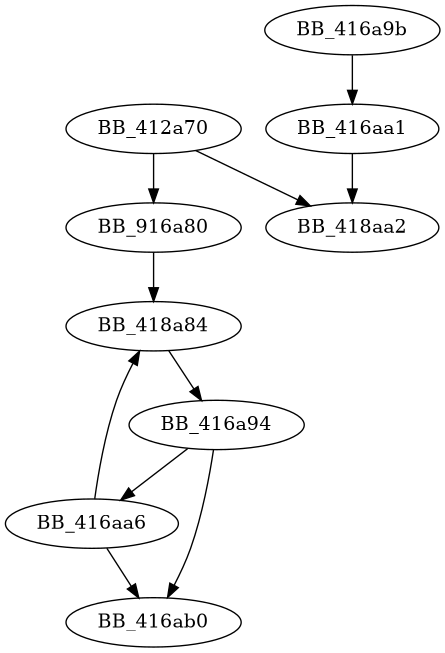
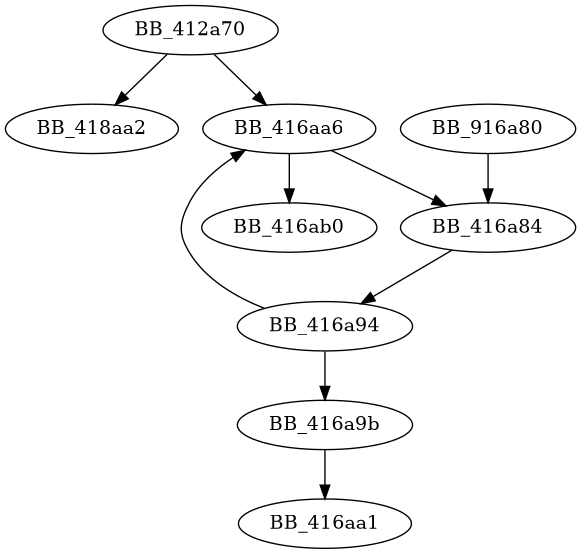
  digraph {
    n1 [label=BB_412a70]
    n2 [label=BB_916a80]
    n3 [label=BB_418aa2]
-   BB_416a84 [label=BB_418a84]
+   BB_416a84
    BB_416a94
    BB_416a9b
    BB_416aa6
    BB_416aa1
    BB_416ab0
-   n1 -> n2
+   n1 -> BB_416aa6
    n1 -> n3
    n2 -> BB_416a84
    BB_416a84 -> BB_416a94
-   BB_416a94 -> BB_416ab0
+   BB_416a94 -> BB_416a9b
    BB_416a94 -> BB_416aa6
    BB_416a9b -> BB_416aa1
    BB_416aa6 -> BB_416a84
    BB_416aa6 -> BB_416ab0
-   BB_416aa1 -> n3
  }
